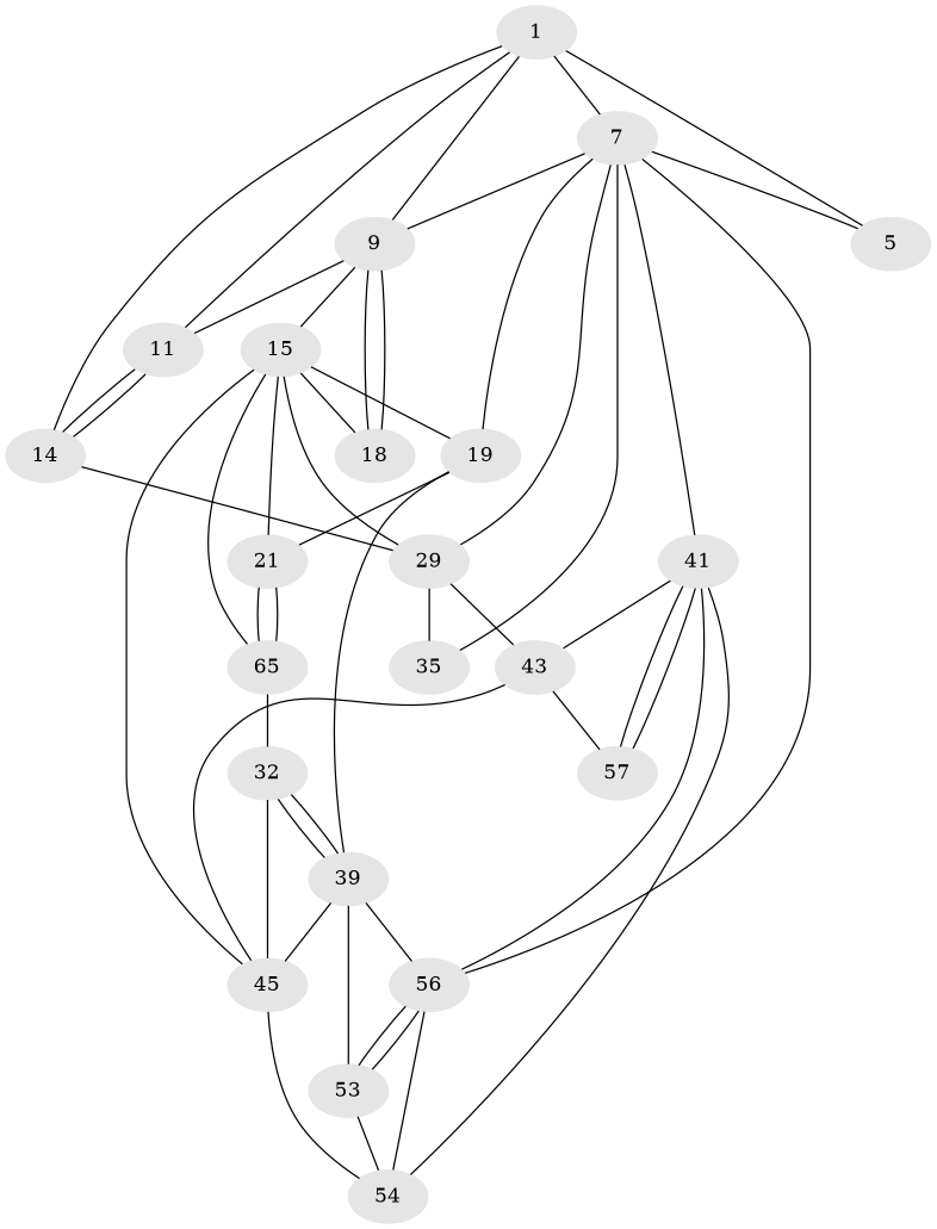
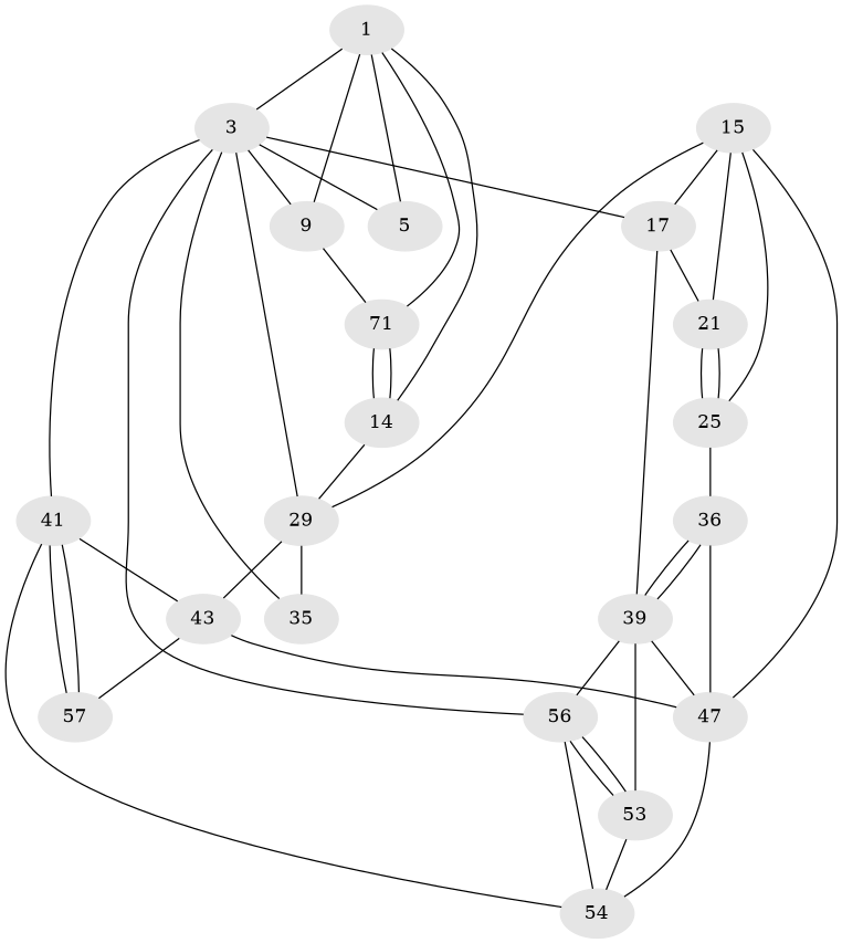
  graph {
    node [color=gray90 style=filled]
    1 [super="+6+2"]
-   3 [super="+4+26" label=7]
+   3 [super="+4+26"]
    5
    9 [super="+10"]
-   11
+   11 [label=71]
    14
-   19 [super="+20+33"]
+   19 [super="+20+33" label=17]
    29 [super="+30"]
    35
    41 [super="+59+42"]
    n11 [label=56 super="+47"]
    15 [super="+16"]
-   18
    21 [super="+22"]
    n15 [label=39 super="+38+51"]
    43 [super="+44"]
    54 [super="+56"]
    57
    53 [super="+55"]
-   25 [super="+34" label=65]
-   45 [super="+48"]
-   36 [super="+39" label=32]
+   25 [super="+34"]
+   45 [super="+48" label=47]
+   36 [super="+39"]
    1 -- 3 [weight=2]
    1 -- 5
    1 -- 9
    1 -- 11
    1 -- 14
    3 -- 5
    3 -- 9
    3 -- 19
    3 -- 29
    3 -- 35 [weight=2]
    3 -- 41 [weight=2]
    3 -- n11
    9 -- 11
-   9 -- 15
-   9 -- 18
-   9 -- 18
    11 -- 14
    11 -- 14
    14 -- 29
    19 -- 21 [weight=2]
    19 -- n15
    29 -- 35
    29 -- 43
-   41 -- n11
    41 -- 43
    41 -- 54
    41 -- 57
    41 -- 57
    n11 -- 54
    n11 -- 53
    n11 -- 53
    15 -- 19
    15 -- 29
-   15 -- 18
    15 -- 21
    15 -- 25
    15 -- 45
    21 -- 25 [weight=2]
    21 -- 25
    n15 -- n11
    n15 -- 53 [weight=2]
    n15 -- 45
    43 -- 57
    43 -- 45
    53 -- 54
    25 -- 36
    45 -- 54
    36 -- n15
    36 -- n15
    36 -- 45
  }
